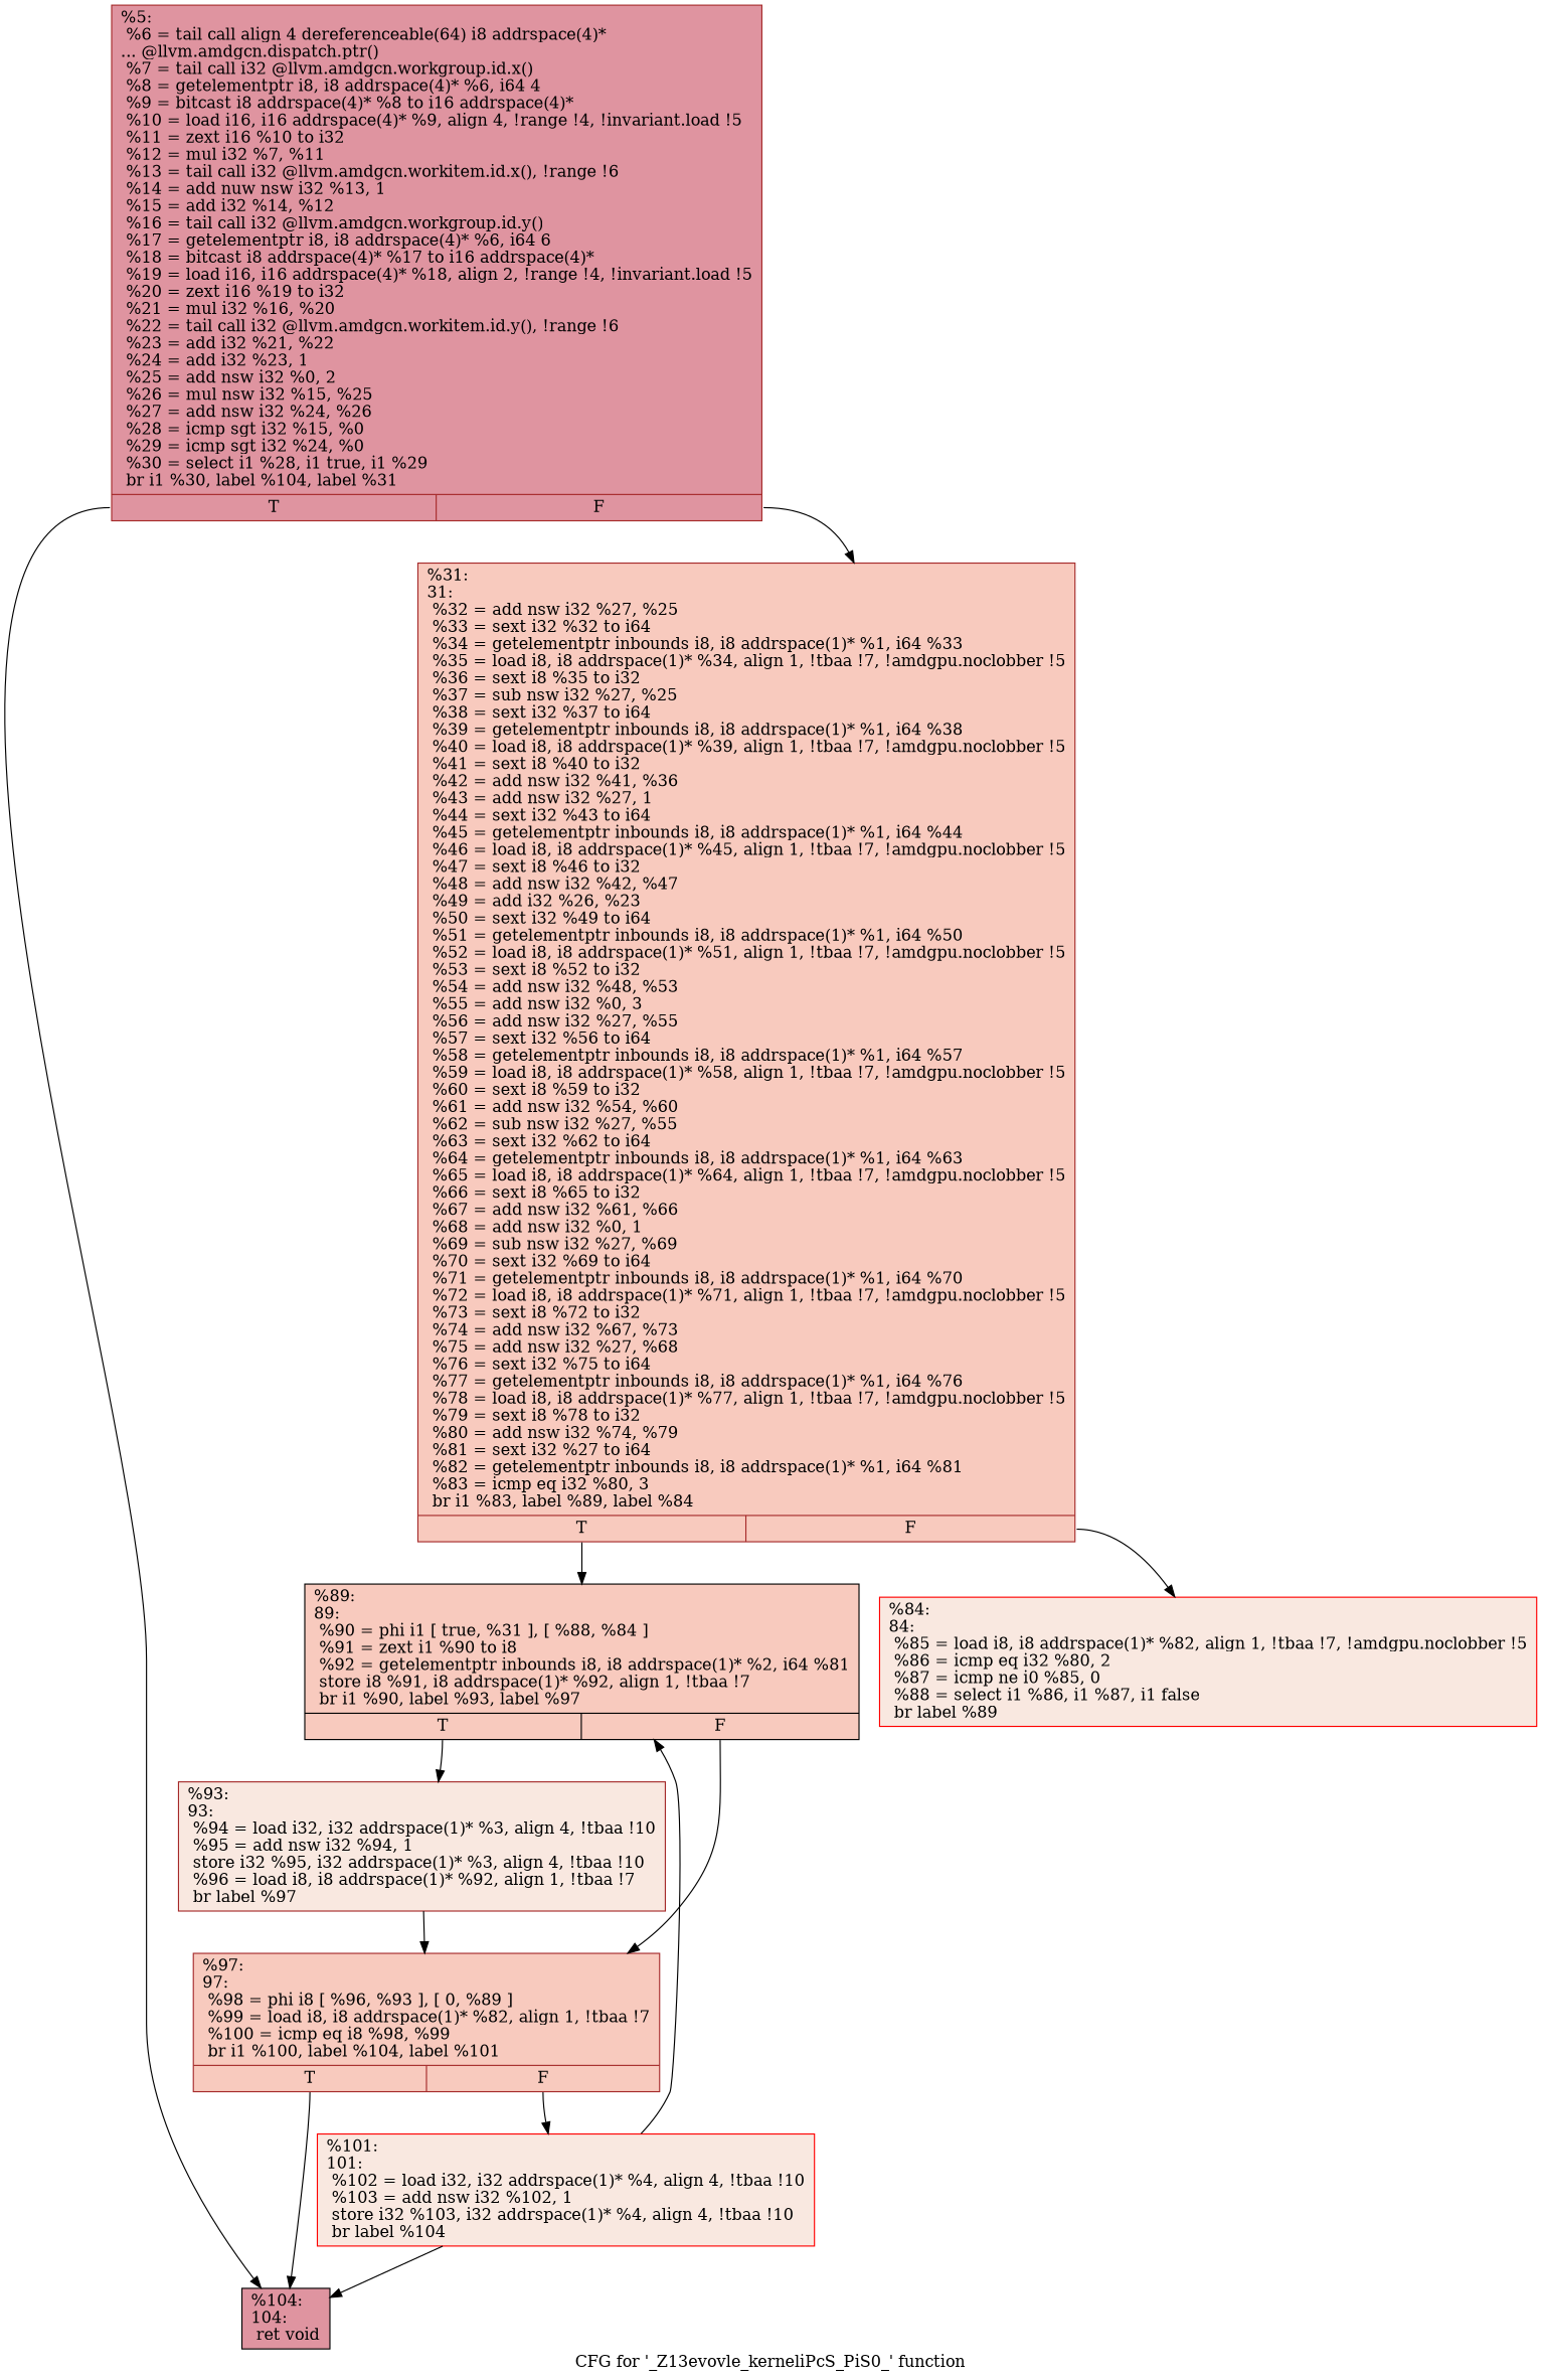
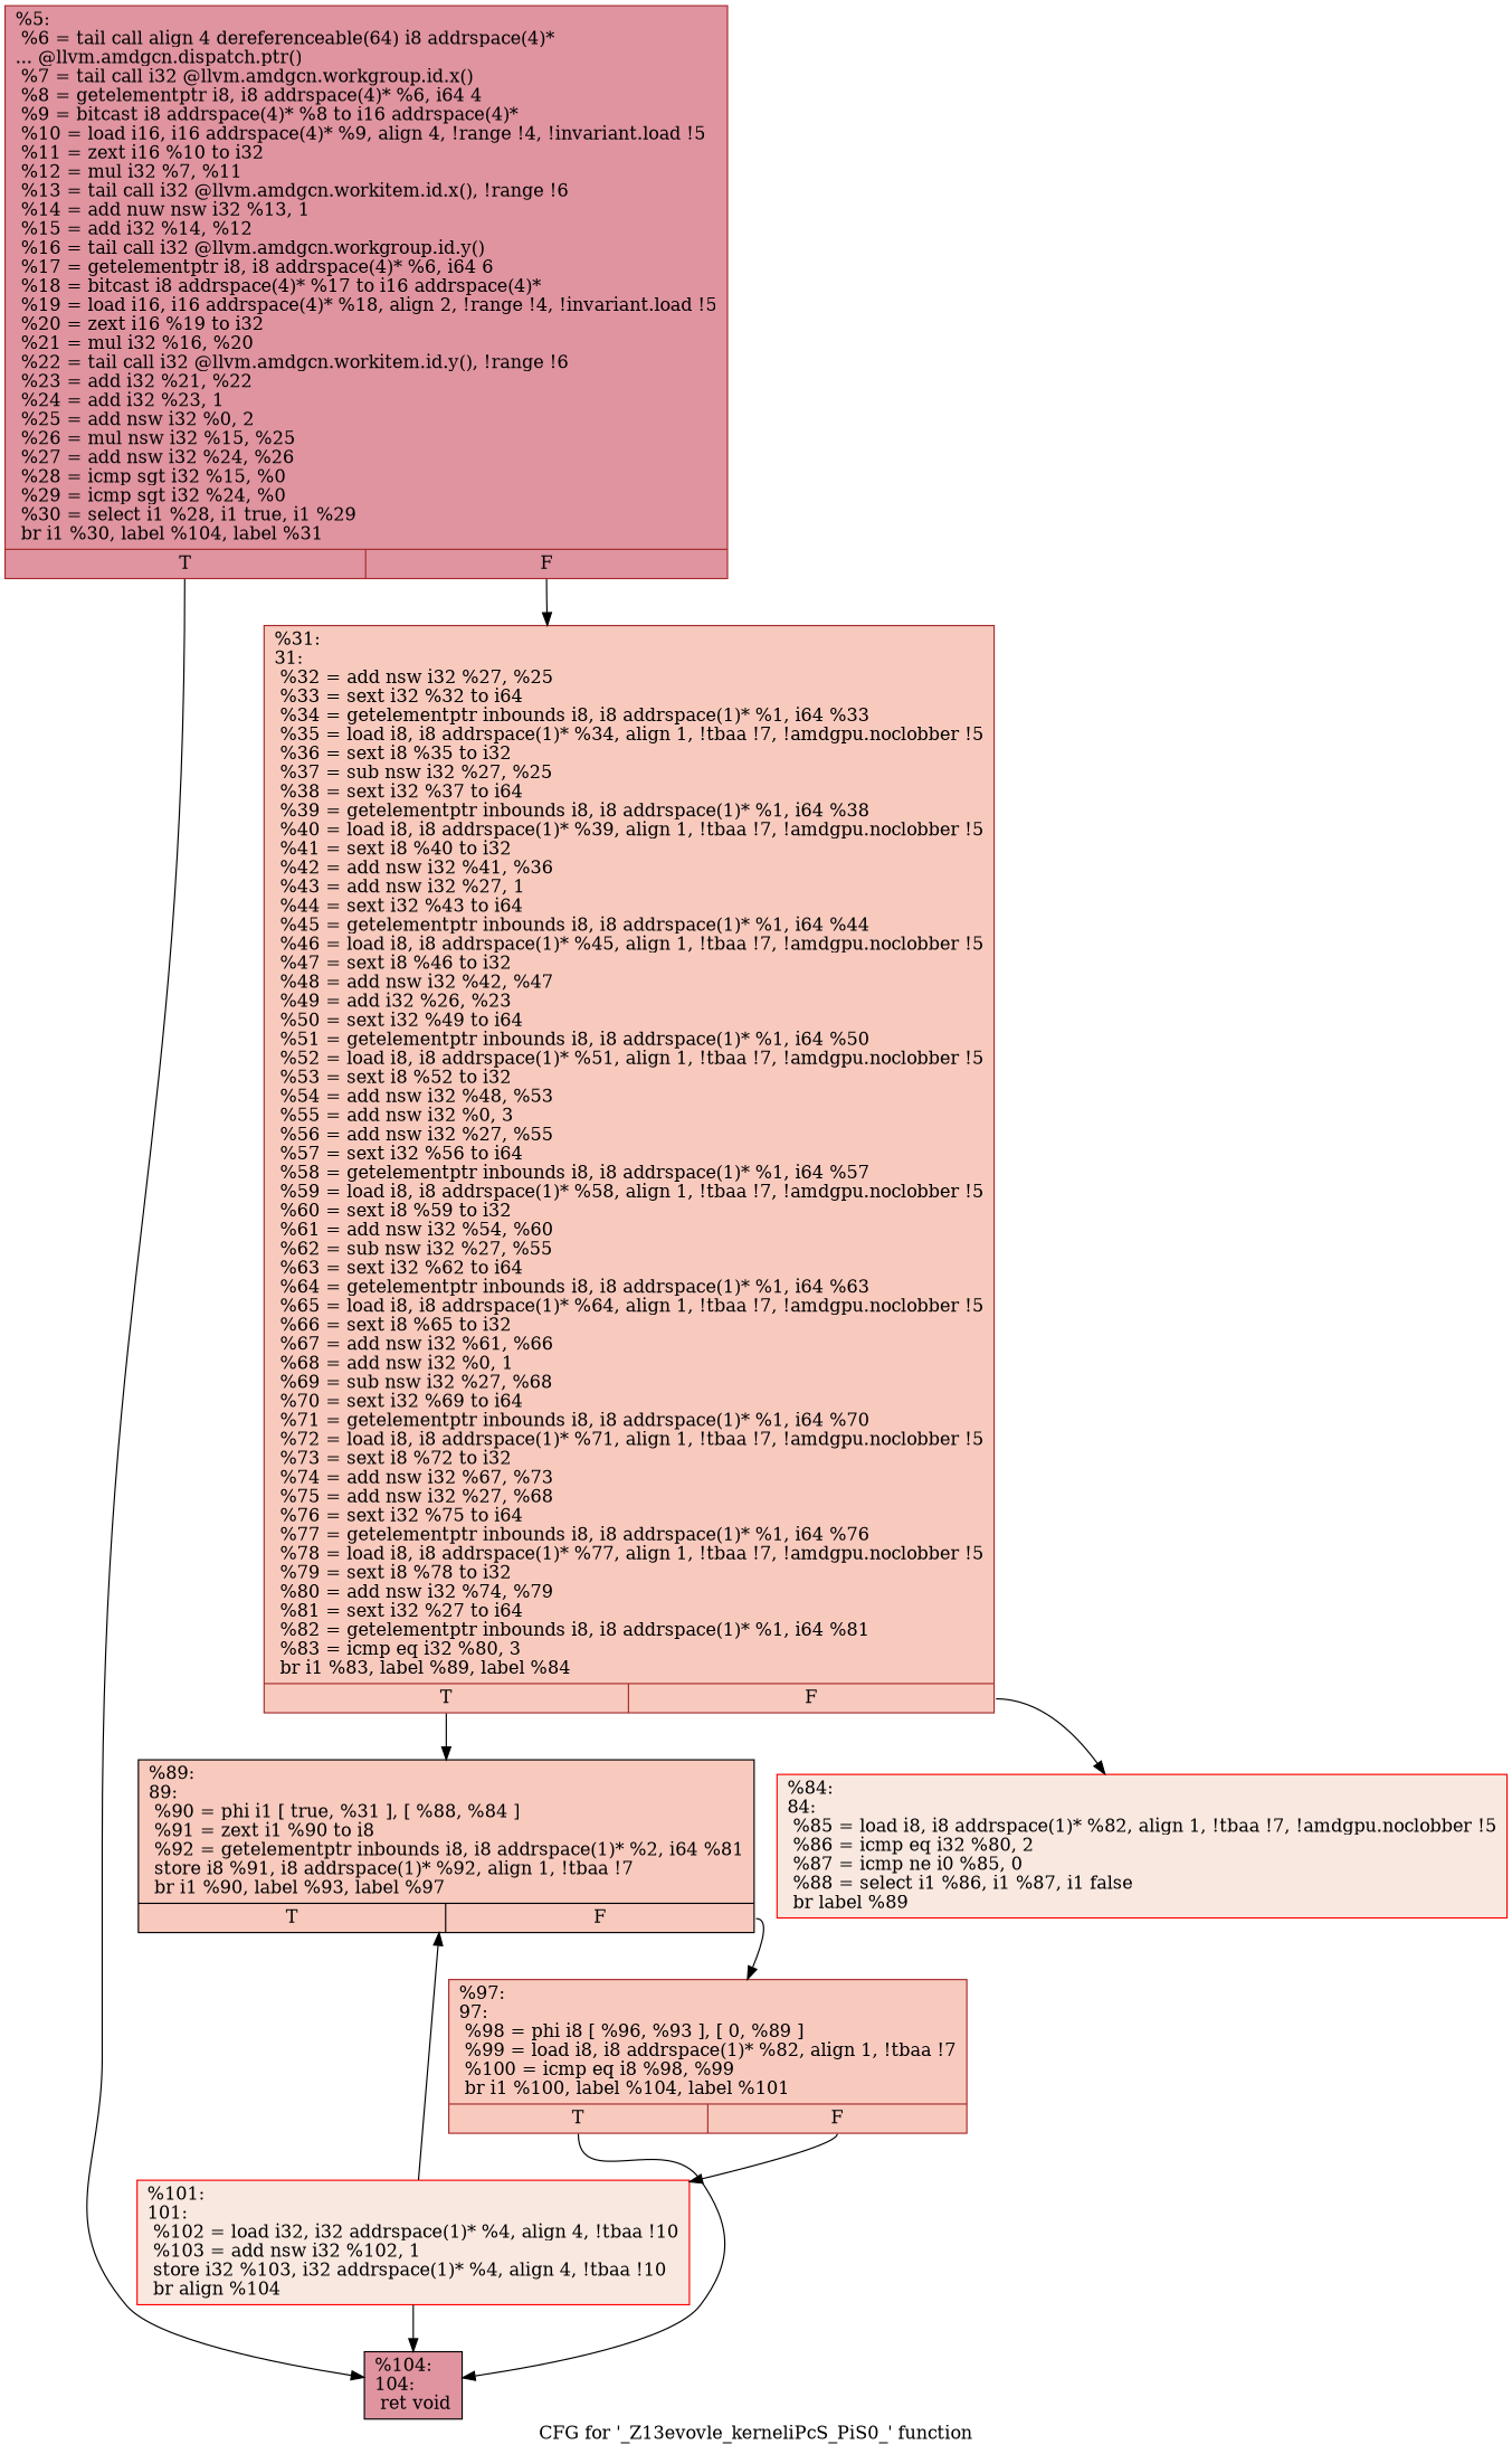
  digraph {
    label="CFG for '_Z13evovle_kerneliPcS_PiS0_' function"
    node [color=brown fillcolor="#ef886b70" shape=record style=filled]
    edge [tailport=s0]
    n1 [fillcolor="#b70d2870" label="{%5:\l  %6 = tail call align 4 dereferenceable(64) i8 addrspace(4)*\l... @llvm.amdgcn.dispatch.ptr()\l  %7 = tail call i32 @llvm.amdgcn.workgroup.id.x()\l  %8 = getelementptr i8, i8 addrspace(4)* %6, i64 4\l  %9 = bitcast i8 addrspace(4)* %8 to i16 addrspace(4)*\l  %10 = load i16, i16 addrspace(4)* %9, align 4, !range !4, !invariant.load !5\l  %11 = zext i16 %10 to i32\l  %12 = mul i32 %7, %11\l  %13 = tail call i32 @llvm.amdgcn.workitem.id.x(), !range !6\l  %14 = add nuw nsw i32 %13, 1\l  %15 = add i32 %14, %12\l  %16 = tail call i32 @llvm.amdgcn.workgroup.id.y()\l  %17 = getelementptr i8, i8 addrspace(4)* %6, i64 6\l  %18 = bitcast i8 addrspace(4)* %17 to i16 addrspace(4)*\l  %19 = load i16, i16 addrspace(4)* %18, align 2, !range !4, !invariant.load !5\l  %20 = zext i16 %19 to i32\l  %21 = mul i32 %16, %20\l  %22 = tail call i32 @llvm.amdgcn.workitem.id.y(), !range !6\l  %23 = add i32 %21, %22\l  %24 = add i32 %23, 1\l  %25 = add nsw i32 %0, 2\l  %26 = mul nsw i32 %15, %25\l  %27 = add nsw i32 %24, %26\l  %28 = icmp sgt i32 %15, %0\l  %29 = icmp sgt i32 %24, %0\l  %30 = select i1 %28, i1 true, i1 %29\l  br i1 %30, label %104, label %31\l|{<s0>T|<s1>F}}"]
    n2 [color=black fillcolor="#b70d2870" label="{%104:\l104:                                              \l  ret void\l}"]
-   n3 [label="{%31:\l31:                                               \l  %32 = add nsw i32 %27, %25\l  %33 = sext i32 %32 to i64\l  %34 = getelementptr inbounds i8, i8 addrspace(1)* %1, i64 %33\l  %35 = load i8, i8 addrspace(1)* %34, align 1, !tbaa !7, !amdgpu.noclobber !5\l  %36 = sext i8 %35 to i32\l  %37 = sub nsw i32 %27, %25\l  %38 = sext i32 %37 to i64\l  %39 = getelementptr inbounds i8, i8 addrspace(1)* %1, i64 %38\l  %40 = load i8, i8 addrspace(1)* %39, align 1, !tbaa !7, !amdgpu.noclobber !5\l  %41 = sext i8 %40 to i32\l  %42 = add nsw i32 %41, %36\l  %43 = add nsw i32 %27, 1\l  %44 = sext i32 %43 to i64\l  %45 = getelementptr inbounds i8, i8 addrspace(1)* %1, i64 %44\l  %46 = load i8, i8 addrspace(1)* %45, align 1, !tbaa !7, !amdgpu.noclobber !5\l  %47 = sext i8 %46 to i32\l  %48 = add nsw i32 %42, %47\l  %49 = add i32 %26, %23\l  %50 = sext i32 %49 to i64\l  %51 = getelementptr inbounds i8, i8 addrspace(1)* %1, i64 %50\l  %52 = load i8, i8 addrspace(1)* %51, align 1, !tbaa !7, !amdgpu.noclobber !5\l  %53 = sext i8 %52 to i32\l  %54 = add nsw i32 %48, %53\l  %55 = add nsw i32 %0, 3\l  %56 = add nsw i32 %27, %55\l  %57 = sext i32 %56 to i64\l  %58 = getelementptr inbounds i8, i8 addrspace(1)* %1, i64 %57\l  %59 = load i8, i8 addrspace(1)* %58, align 1, !tbaa !7, !amdgpu.noclobber !5\l  %60 = sext i8 %59 to i32\l  %61 = add nsw i32 %54, %60\l  %62 = sub nsw i32 %27, %55\l  %63 = sext i32 %62 to i64\l  %64 = getelementptr inbounds i8, i8 addrspace(1)* %1, i64 %63\l  %65 = load i8, i8 addrspace(1)* %64, align 1, !tbaa !7, !amdgpu.noclobber !5\l  %66 = sext i8 %65 to i32\l  %67 = add nsw i32 %61, %66\l  %68 = add nsw i32 %0, 1\l  %69 = sub nsw i32 %27, %69\l  %70 = sext i32 %69 to i64\l  %71 = getelementptr inbounds i8, i8 addrspace(1)* %1, i64 %70\l  %72 = load i8, i8 addrspace(1)* %71, align 1, !tbaa !7, !amdgpu.noclobber !5\l  %73 = sext i8 %72 to i32\l  %74 = add nsw i32 %67, %73\l  %75 = add nsw i32 %27, %68\l  %76 = sext i32 %75 to i64\l  %77 = getelementptr inbounds i8, i8 addrspace(1)* %1, i64 %76\l  %78 = load i8, i8 addrspace(1)* %77, align 1, !tbaa !7, !amdgpu.noclobber !5\l  %79 = sext i8 %78 to i32\l  %80 = add nsw i32 %74, %79\l  %81 = sext i32 %27 to i64\l  %82 = getelementptr inbounds i8, i8 addrspace(1)* %1, i64 %81\l  %83 = icmp eq i32 %80, 3\l  br i1 %83, label %89, label %84\l|{<s0>T|<s1>F}}"]
+   n3 [label="{%31:\l31:                                               \l  %32 = add nsw i32 %27, %25\l  %33 = sext i32 %32 to i64\l  %34 = getelementptr inbounds i8, i8 addrspace(1)* %1, i64 %33\l  %35 = load i8, i8 addrspace(1)* %34, align 1, !tbaa !7, !amdgpu.noclobber !5\l  %36 = sext i8 %35 to i32\l  %37 = sub nsw i32 %27, %25\l  %38 = sext i32 %37 to i64\l  %39 = getelementptr inbounds i8, i8 addrspace(1)* %1, i64 %38\l  %40 = load i8, i8 addrspace(1)* %39, align 1, !tbaa !7, !amdgpu.noclobber !5\l  %41 = sext i8 %40 to i32\l  %42 = add nsw i32 %41, %36\l  %43 = add nsw i32 %27, 1\l  %44 = sext i32 %43 to i64\l  %45 = getelementptr inbounds i8, i8 addrspace(1)* %1, i64 %44\l  %46 = load i8, i8 addrspace(1)* %45, align 1, !tbaa !7, !amdgpu.noclobber !5\l  %47 = sext i8 %46 to i32\l  %48 = add nsw i32 %42, %47\l  %49 = add i32 %26, %23\l  %50 = sext i32 %49 to i64\l  %51 = getelementptr inbounds i8, i8 addrspace(1)* %1, i64 %50\l  %52 = load i8, i8 addrspace(1)* %51, align 1, !tbaa !7, !amdgpu.noclobber !5\l  %53 = sext i8 %52 to i32\l  %54 = add nsw i32 %48, %53\l  %55 = add nsw i32 %0, 3\l  %56 = add nsw i32 %27, %55\l  %57 = sext i32 %56 to i64\l  %58 = getelementptr inbounds i8, i8 addrspace(1)* %1, i64 %57\l  %59 = load i8, i8 addrspace(1)* %58, align 1, !tbaa !7, !amdgpu.noclobber !5\l  %60 = sext i8 %59 to i32\l  %61 = add nsw i32 %54, %60\l  %62 = sub nsw i32 %27, %55\l  %63 = sext i32 %62 to i64\l  %64 = getelementptr inbounds i8, i8 addrspace(1)* %1, i64 %63\l  %65 = load i8, i8 addrspace(1)* %64, align 1, !tbaa !7, !amdgpu.noclobber !5\l  %66 = sext i8 %65 to i32\l  %67 = add nsw i32 %61, %66\l  %68 = add nsw i32 %0, 1\l  %69 = sub nsw i32 %27, %68\l  %70 = sext i32 %69 to i64\l  %71 = getelementptr inbounds i8, i8 addrspace(1)* %1, i64 %70\l  %72 = load i8, i8 addrspace(1)* %71, align 1, !tbaa !7, !amdgpu.noclobber !5\l  %73 = sext i8 %72 to i32\l  %74 = add nsw i32 %67, %73\l  %75 = add nsw i32 %27, %68\l  %76 = sext i32 %75 to i64\l  %77 = getelementptr inbounds i8, i8 addrspace(1)* %1, i64 %76\l  %78 = load i8, i8 addrspace(1)* %77, align 1, !tbaa !7, !amdgpu.noclobber !5\l  %79 = sext i8 %78 to i32\l  %80 = add nsw i32 %74, %79\l  %81 = sext i32 %27 to i64\l  %82 = getelementptr inbounds i8, i8 addrspace(1)* %1, i64 %81\l  %83 = icmp eq i32 %80, 3\l  br i1 %83, label %89, label %84\l|{<s0>T|<s1>F}}"]
    n4 [color=black label="{%89:\l89:                                               \l  %90 = phi i1 [ true, %31 ], [ %88, %84 ]\l  %91 = zext i1 %90 to i8\l  %92 = getelementptr inbounds i8, i8 addrspace(1)* %2, i64 %81\l  store i8 %91, i8 addrspace(1)* %92, align 1, !tbaa !7\l  br i1 %90, label %93, label %97\l|{<s0>T|<s1>F}}"]
    n5 [color=red fillcolor="#f1ccb870" label="{%84:\l84:                                               \l  %85 = load i8, i8 addrspace(1)* %82, align 1, !tbaa !7, !amdgpu.noclobber !5\l  %86 = icmp eq i32 %80, 2\l  %87 = icmp ne i0 %85, 0\l  %88 = select i1 %86, i1 %87, i1 false\l  br label %89\l}"]
-   n6 [fillcolor="#f1ccb870" label="{%93:\l93:                                               \l  %94 = load i32, i32 addrspace(1)* %3, align 4, !tbaa !10\l  %95 = add nsw i32 %94, 1\l  store i32 %95, i32 addrspace(1)* %3, align 4, !tbaa !10\l  %96 = load i8, i8 addrspace(1)* %92, align 1, !tbaa !7\l  br label %97\l}"]
    n7 [label="{%97:\l97:                                               \l  %98 = phi i8 [ %96, %93 ], [ 0, %89 ]\l  %99 = load i8, i8 addrspace(1)* %82, align 1, !tbaa !7\l  %100 = icmp eq i8 %98, %99\l  br i1 %100, label %104, label %101\l|{<s0>T|<s1>F}}"]
-   n8 [color=red fillcolor="#f1ccb870" label="{%101:\l101:                                              \l  %102 = load i32, i32 addrspace(1)* %4, align 4, !tbaa !10\l  %103 = add nsw i32 %102, 1\l  store i32 %103, i32 addrspace(1)* %4, align 4, !tbaa !10\l  br label %104\l}"]
+   n8 [color=red fillcolor="#f1ccb870" label="{%101:\l101:                                              \l  %102 = load i32, i32 addrspace(1)* %4, align 4, !tbaa !10\l  %103 = add nsw i32 %102, 1\l  store i32 %103, i32 addrspace(1)* %4, align 4, !tbaa !10\l  br align %104\l}"]
    n1 -> n2
    n1 -> n3 [tailport=s1]
    n3 -> n4
    n3 -> n5 [tailport=s1]
-   n4 -> n6
    n4 -> n7 [tailport=s1]
-   n6 -> n7
    n7 -> n2
    n7 -> n8 [tailport=s1]
    n8 -> n2
    n8 -> n4
  }
